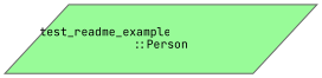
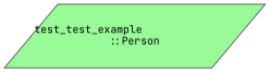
  digraph {
    rankdir=LR
    fontname="JetBrains Mono"
-   n1 [color=grey40 fillcolor=palegreen fontname="JetBrains Mono" fontsize=10 height=0.2 label="test_readme_example\l::Person" shape=parallelogram style=filled width=0.4]
+   n1 [color=grey40 fillcolor=palegreen fontname="JetBrains Mono" fontsize=10 height=0.2 label="test_test_example\l::Person" shape=parallelogram style=filled width=0.4]
  }
